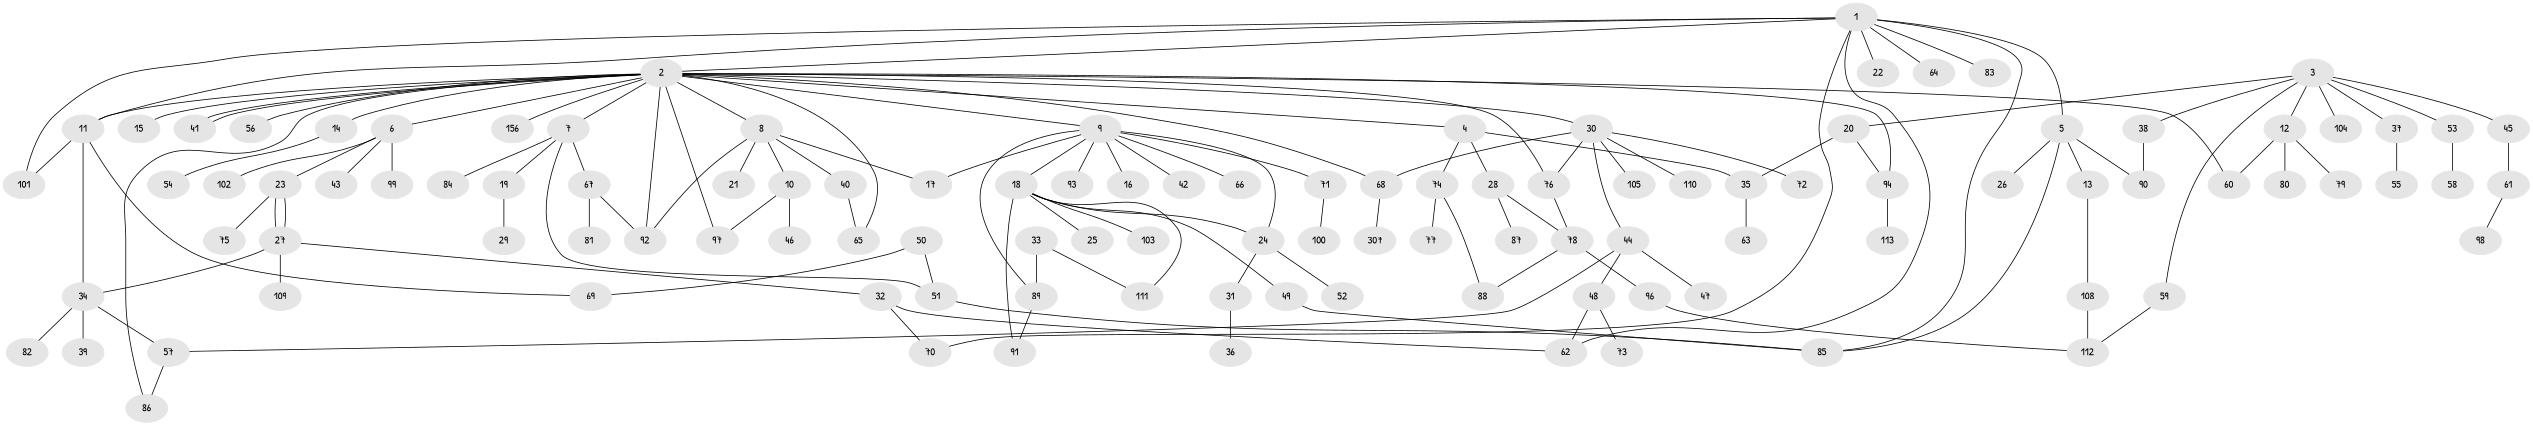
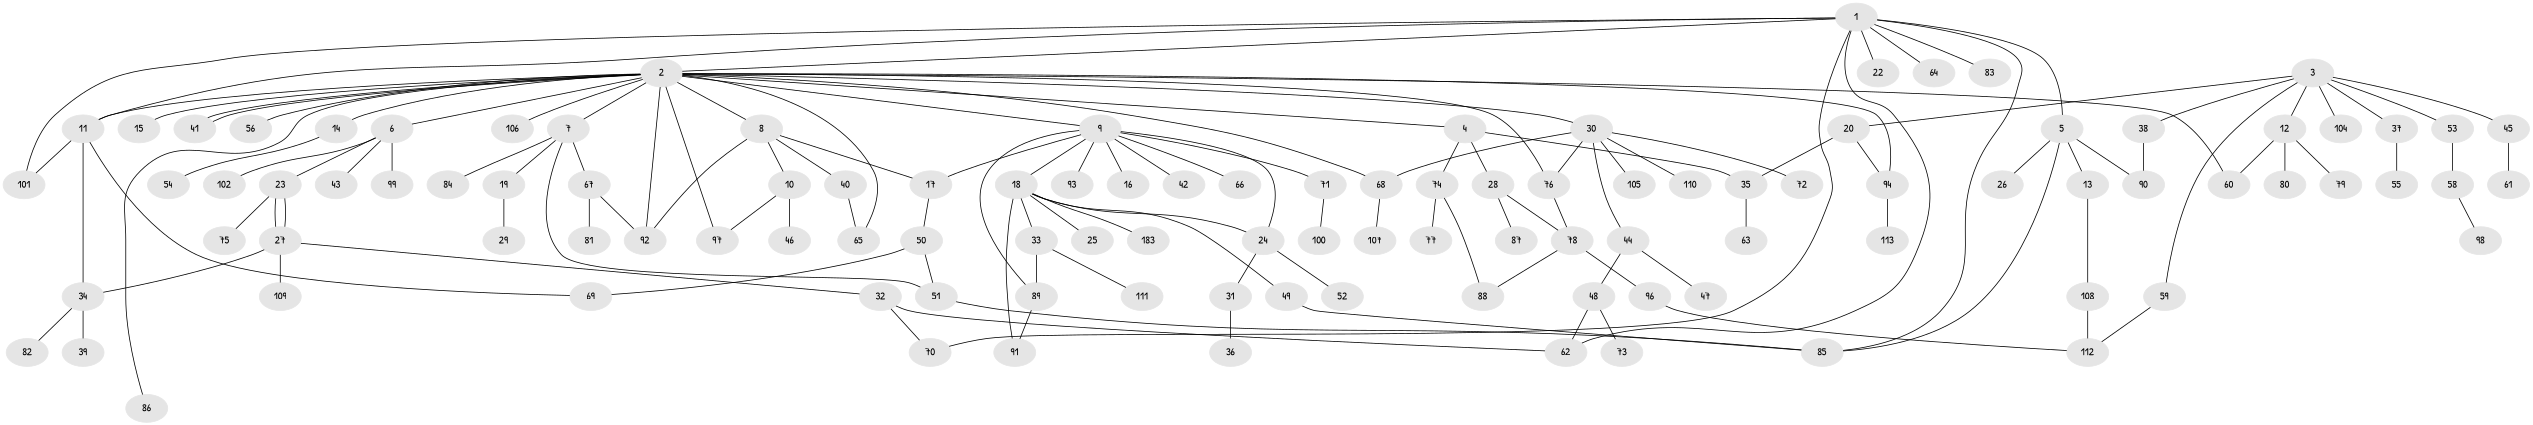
  graph {
    fontname="Patrick Hand"
    node [color=gray90 fontname="Patrick Hand" style=filled]
    edge [fontname="Patrick Hand"]
    1
    2
    5
    11
    22
    62
    64
    70
    83
    85
    101
    4
    6
    7
    8
    9
    14
    15
    30
    41
    56
    60
    65
    68
    76
    86
    92
    94
    97
-   106 [label=156]
+   106
    13
    26
    90
    34
    69
    3
    12
    20
    37
    38
    45
    53
    59
    104
    28
    35
    74
    23
    43
    99
    102
    19
    51
    67
    84
    10
    17
-   21
    40
    16
    18
    24
    42
    66
    71
    89
    93
    54
    44
    72
    105
    110
-   107 [label=307]
+   107
    78
    113
    79
    80
    55
    61
    58
    112
    87
    63
    77
    88
    108
    27
    75
    29
    81
    46
    50
    25
    33
    49
    91
-   103
+   103 [label=183]
    31
    52
    100
    39
-   57
    82
    111
    32
    109
    36
    96
    47
    48
    73
    98
    1 -- 2
    1 -- 5
    1 -- 11
    1 -- 22
    1 -- 62
    1 -- 64
    1 -- 70
    1 -- 83
    1 -- 85
    1 -- 101
    2 -- 11
    2 -- 4
    2 -- 6
    2 -- 7
    2 -- 8
    2 -- 9
    2 -- 14
    2 -- 15
    2 -- 30
    2 -- 41
    2 -- 41
    2 -- 56
    2 -- 60
    2 -- 65
    2 -- 68
    2 -- 76
    2 -- 86
    2 -- 92
    2 -- 94
    2 -- 97
    2 -- 106
    5 -- 85
    5 -- 13
    5 -- 26
    5 -- 90
    11 -- 101
    11 -- 34
    11 -- 69
    4 -- 28
    4 -- 35
    4 -- 74
    6 -- 23
    6 -- 43
    6 -- 99
    6 -- 102
    7 -- 19
    7 -- 51
    7 -- 67
    7 -- 84
    8 -- 92
    8 -- 10
    8 -- 17
-   8 -- 21
    8 -- 40
    9 -- 17
    9 -- 16
    9 -- 18
    9 -- 24
    9 -- 42
    9 -- 66
    9 -- 71
    9 -- 89
    9 -- 93
    14 -- 54
    30 -- 68
    30 -- 76
    30 -- 44
    30 -- 72
    30 -- 105
    30 -- 110
    68 -- 107
    76 -- 78
    94 -- 113
    13 -- 108
    34 -- 39
-   34 -- 57
    34 -- 82
    3 -- 12
    3 -- 20
    3 -- 37
    3 -- 38
    3 -- 45
    3 -- 53
    3 -- 59
    3 -- 104
    12 -- 60
    12 -- 79
    12 -- 80
    20 -- 94
    20 -- 35
    37 -- 55
    38 -- 90
    45 -- 61
    53 -- 58
    59 -- 112
    28 -- 78
    28 -- 87
    35 -- 63
    74 -- 77
    74 -- 88
    23 -- 27
    23 -- 27
    23 -- 75
    19 -- 29
    51 -- 85
    67 -- 92
    67 -- 81
    10 -- 97
    10 -- 46
+   17 -- 50
    40 -- 65
    18 -- 24
    18 -- 25
-   18 -- 111
+   18 -- 33
    18 -- 49
    18 -- 91
    18 -- 103
    24 -- 31
    24 -- 52
    71 -- 100
    89 -- 91
-   44 -- 57
    44 -- 47
    44 -- 48
    78 -- 88
    78 -- 96
-   61 -- 98
+   58 -- 98
    108 -- 112
    27 -- 34
    27 -- 32
    27 -- 109
    50 -- 69
    50 -- 51
    33 -- 89
    33 -- 111
    49 -- 85
    31 -- 36
-   57 -- 86
    32 -- 62
    32 -- 70
    96 -- 112
    48 -- 62
    48 -- 73
  }
